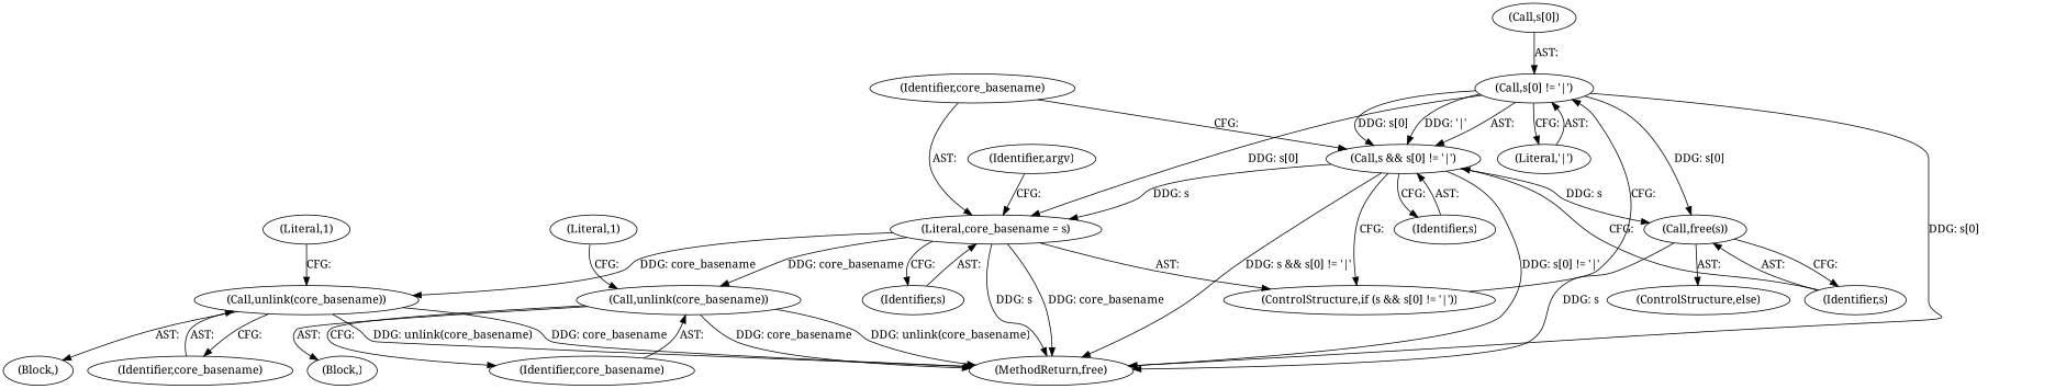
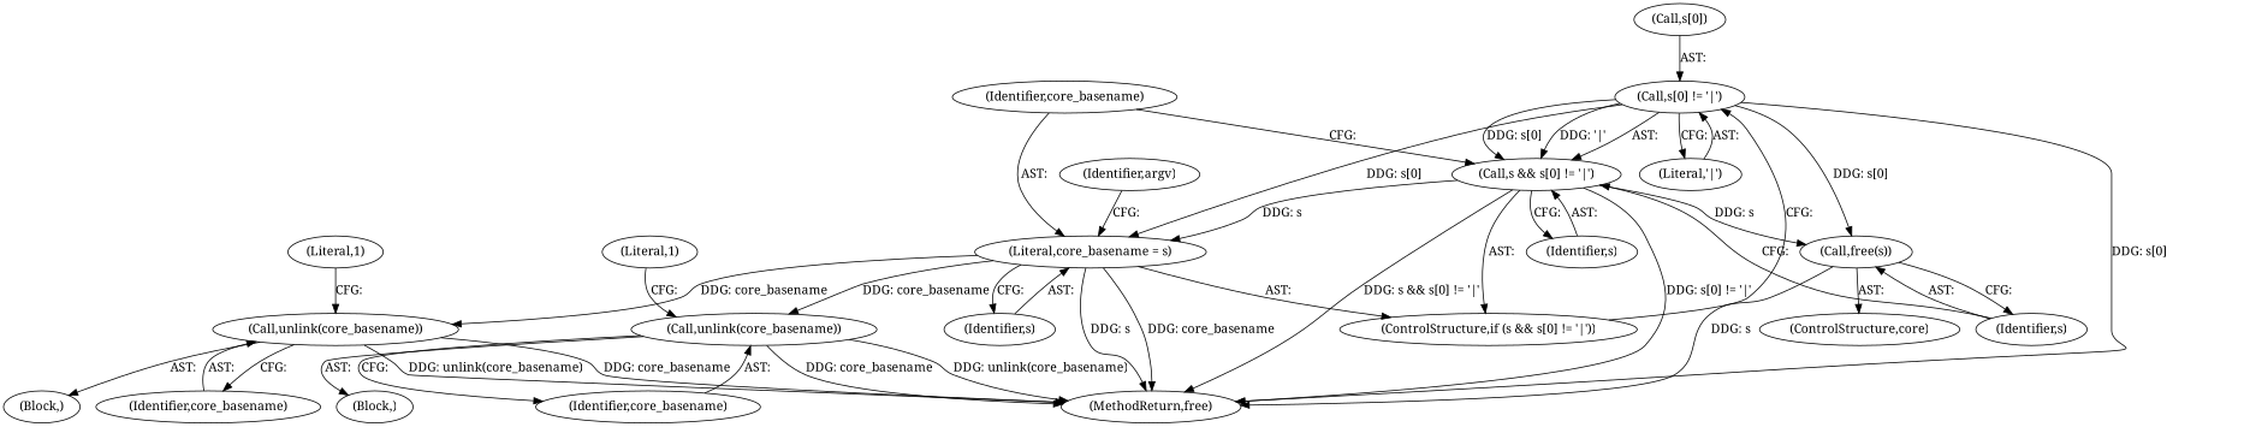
  digraph {
    fontname="Noto Serif"
    node [fontname="Noto Serif"]
    edge [fontname="Noto Serif"]
    n1 [label="(Call,s[0] != '|')"]
    n2 [label="(Call,s && s[0] != '|')"]
    n3 [label="(Literal,core_basename = s)"]
    n4 [label="(Call,free(s))"]
    n5 [label="(MethodReturn,free)"]
    n6 [label="(Literal,'|')"]
    n7 [label="(Identifier,s)"]
    n8 [label="(ControlStructure,if (s && s[0] != '|'))"]
    n9 [label="(Call,unlink(core_basename))"]
    n10 [label="(Call,unlink(core_basename))"]
    n11 [label="(Identifier,s)"]
    n12 [label="(Identifier,s)"]
-   n13 [label="(ControlStructure,else)"]
+   n13 [label="(ControlStructure,core)"]
    n14 [label="(Block,)"]
    n15 [label="(Identifier,core_basename)"]
    n16 [label="(Block,)"]
    n17 [label="(Identifier,core_basename)"]
    n18 [label="(Literal,1)"]
    n19 [label="(Identifier,core_basename)"]
    n20 [label="(Identifier,argv)"]
    n21 [label="(Call,s[0])"]
    n22 [label="(Literal,1)"]
    n1 -> n2 [label="AST: "]
    n1 -> n2 [label="DDG: s[0]"]
    n1 -> n2 [label="DDG: '|'"]
    n1 -> n3 [label="DDG: s[0]"]
    n1 -> n4 [label="DDG: s[0]"]
    n1 -> n5 [label="DDG: s[0]"]
    n1 -> n6 [label="CFG: "]
    n2 -> n3 [label="DDG: s"]
    n2 -> n4 [label="DDG: s"]
    n2 -> n5 [label="DDG: s && s[0] != '|'"]
    n2 -> n5 [label="DDG: s[0] != '|'"]
    n2 -> n7 [label="CFG: "]
-   n2 -> n8 [label="CFG: "]
+   n2 -> n8 [label="AST: "]
    n3 -> n5 [label="DDG: core_basename"]
    n3 -> n5 [label="DDG: s"]
    n3 -> n8 [label="AST: "]
    n3 -> n9 [label="DDG: core_basename"]
    n3 -> n10 [label="DDG: core_basename"]
    n3 -> n11 [label="CFG: "]
    n4 -> n5 [label="DDG: s"]
    n4 -> n12 [label="CFG: "]
    n4 -> n13 [label="AST: "]
    n6 -> n1 [label="AST: "]
    n7 -> n2 [label="AST: "]
    n8 -> n1 [label="CFG: "]
    n9 -> n5 [label="DDG: core_basename"]
    n9 -> n5 [label="DDG: unlink(core_basename)"]
    n9 -> n14 [label="AST: "]
    n9 -> n15 [label="CFG: "]
    n10 -> n5 [label="DDG: core_basename"]
    n10 -> n5 [label="DDG: unlink(core_basename)"]
    n10 -> n16 [label="AST: "]
    n10 -> n17 [label="CFG: "]
    n11 -> n3 [label="AST: "]
    n12 -> n2 [label="CFG: "]
    n12 -> n4 [label="AST: "]
    n15 -> n9 [label="AST: "]
    n17 -> n10 [label="AST: "]
    n18 -> n10 [label="CFG: "]
    n19 -> n2 [label="CFG: "]
    n19 -> n3 [label="AST: "]
    n20 -> n3 [label="CFG: "]
    n21 -> n1 [label="AST: "]
    n22 -> n9 [label="CFG: "]
  }
